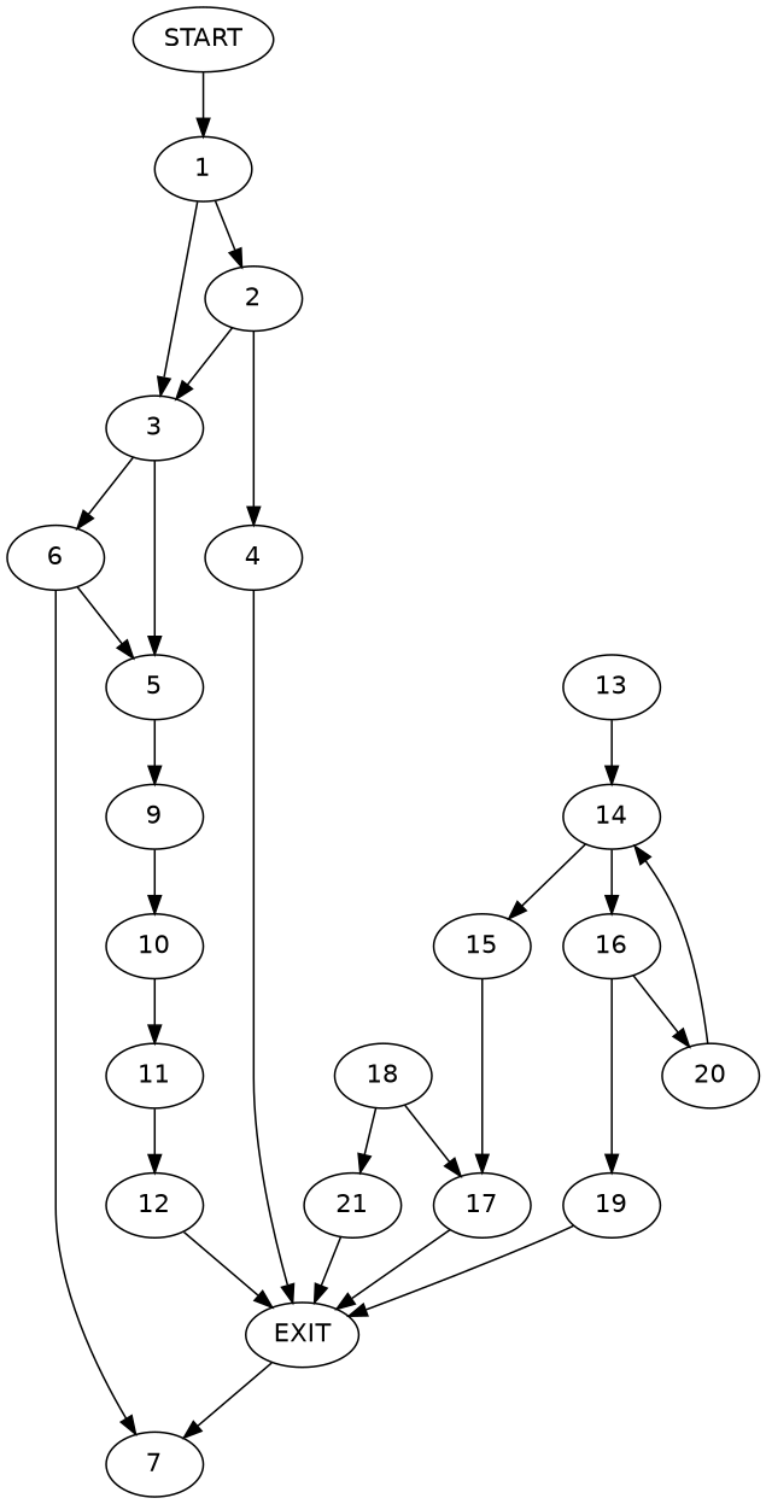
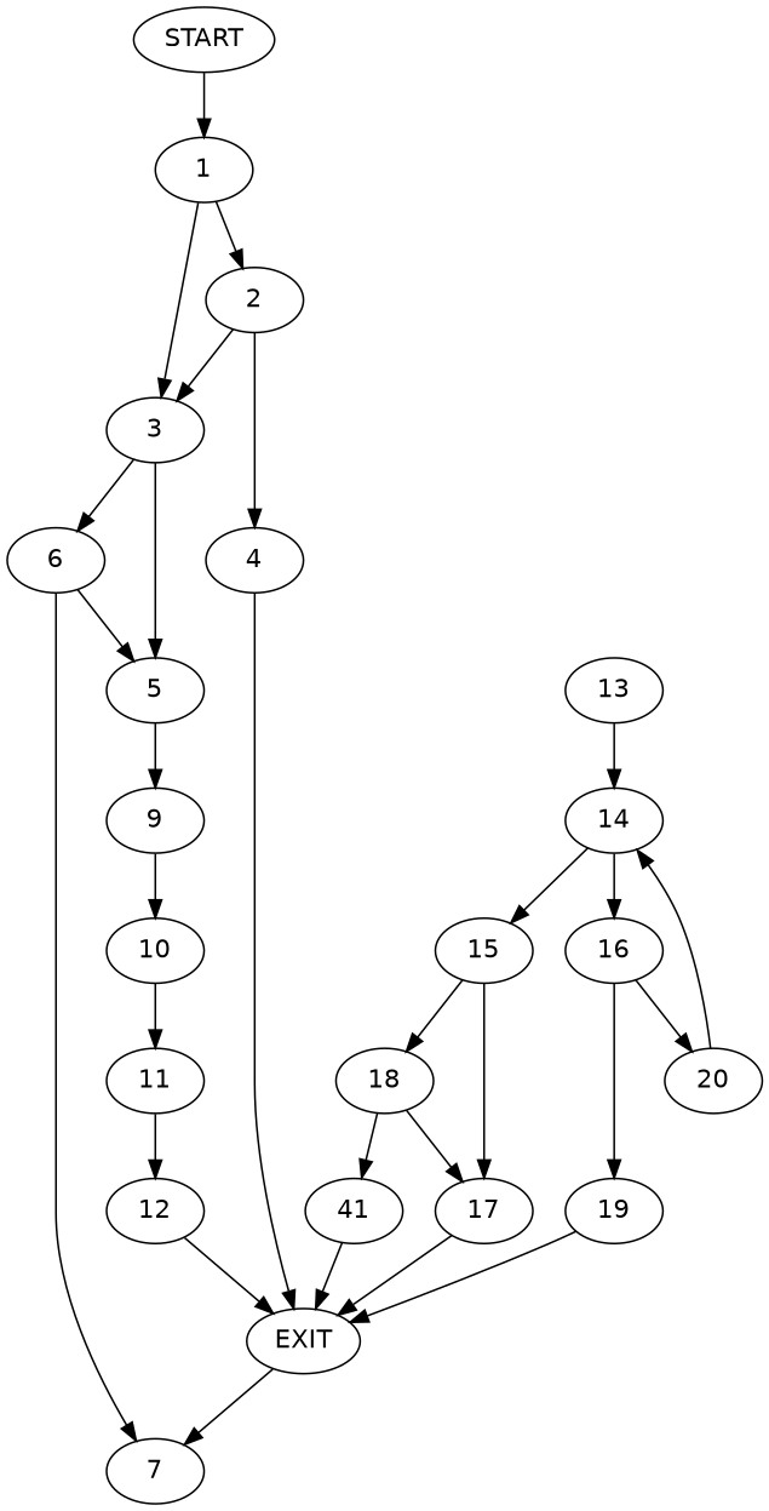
  digraph {
    fontname="DejaVu Sans"
    node [fontname="DejaVu Sans"]
    edge [fontname="DejaVu Sans"]
    n1 [label=START]
    1
    2
    3
    n5 [label=EXIT]
    7
    4
    5
    6
    9
    10
    11
    12
    13
    14
    15
    16
    17
    18
    19
    20
-   21
+   21 [label=41]
    n1 -> 1
    1 -> 2
    1 -> 3
    2 -> 3
    2 -> 4
    3 -> 5
    3 -> 6
    n5 -> 7
    4 -> n5
    5 -> 9
    6 -> 7
    6 -> 5
    9 -> 10
    10 -> 11
    11 -> 12
    12 -> n5
    13 -> 14
    14 -> 15
    14 -> 16
    15 -> 17
+   15 -> 18
    16 -> 19
    16 -> 20
    17 -> n5
    18 -> 17
    18 -> 21
    19 -> n5
    20 -> 14
    21 -> n5
  }
